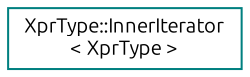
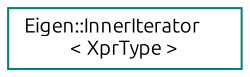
  digraph {
    rankdir=LR
    fontname=Ubuntu
-   n1 [color=teal fillcolor=white fontname=Ubuntu fontsize=10 height=0.2 label="XprType::InnerIterator\l\< XprType \>" shape=box style=filled width=0.4]
+   n1 [color=teal fillcolor=white fontname=Ubuntu fontsize=10 height=0.2 label="Eigen::InnerIterator\l\< XprType \>" shape=box style=filled width=0.4]
  }
